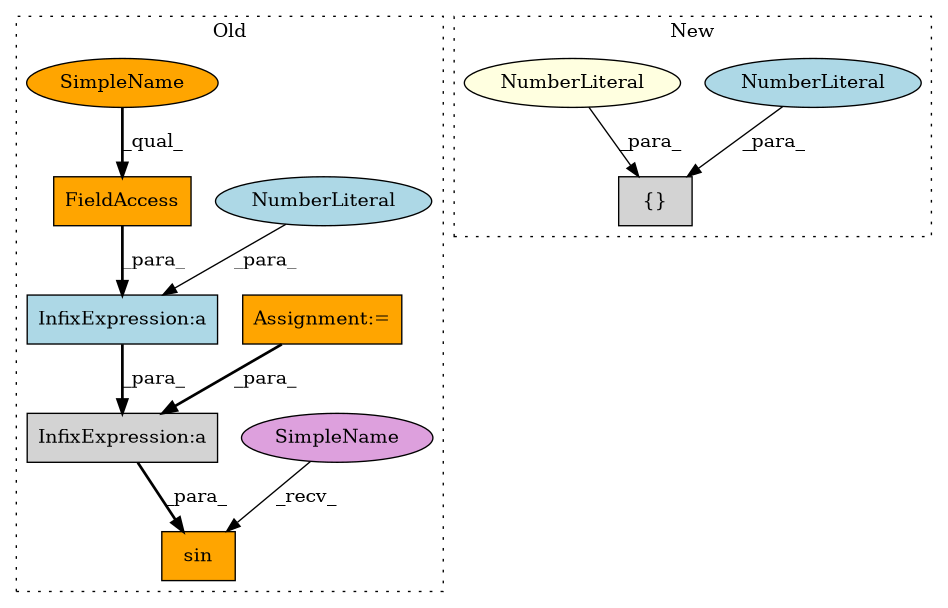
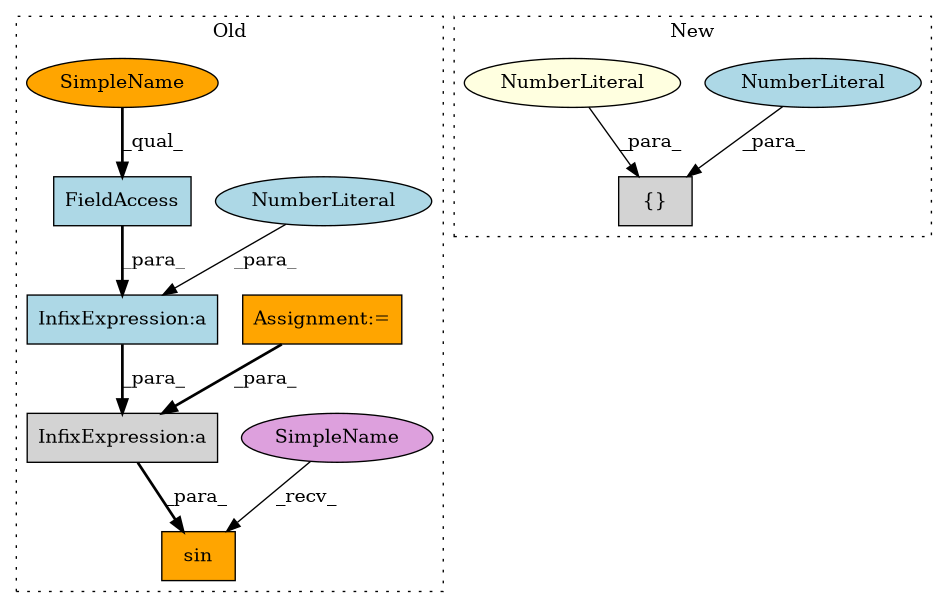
  digraph {
    node [a=34 l=1 s=218 shape=box style=filled fillcolor=lightblue]
    edge [style=bold]
    n1 [a=32 l="4,1" label=sin s="209,231" fillcolor=orange]
    n2 [a=27 l=3 label="InfixExpression:a" s=215]
    n3 [label=NumberLiteral s=214 shape=ellipse]
    n4 [a=27 l=3 label="InfixExpression:a" s=227 fillcolor=lightgrey]
    n5 [a=7 label="Assignment:=" s=170 fillcolor=orange]
-   n6 [a=22 l=8 label=FieldAccess fillcolor=orange]
+   n6 [a=22 l=8 label=FieldAccess]
    n7 [a=42 l=5 label=SimpleName s=203 shape=ellipse fillcolor=plum]
    n8 [a=42 l=5 label=SimpleName shape=ellipse fillcolor=orange]
    n9 [a=4 l="1,1" label="{}" s="184,192" fillcolor=lightgrey]
    n10 [label=NumberLiteral s=191 shape=ellipse]
    n11 [label=NumberLiteral s=189 shape=ellipse fillcolor=lightyellow]
    subgraph cluster_1 {
      label=Old
      style=dotted
      n1
      n2
      n3
      n4
      n5
      n6
      n7
      n8
    }
    subgraph cluster_2 {
      label=New
      style=dotted
      n9
      n10
      n11
    }
    n2 -> n4 [label=_para_]
    n3 -> n2 [label=_para_ style=solid]
    n4 -> n1 [label=_para_]
    n5 -> n4 [label=_para_]
    n6 -> n2 [label=_para_]
    n7 -> n1 [label=_recv_ style=solid]
    n8 -> n6 [label=_qual_]
    n10 -> n9 [label=_para_ style=solid]
    n11 -> n9 [label=_para_ style=solid]
  }
